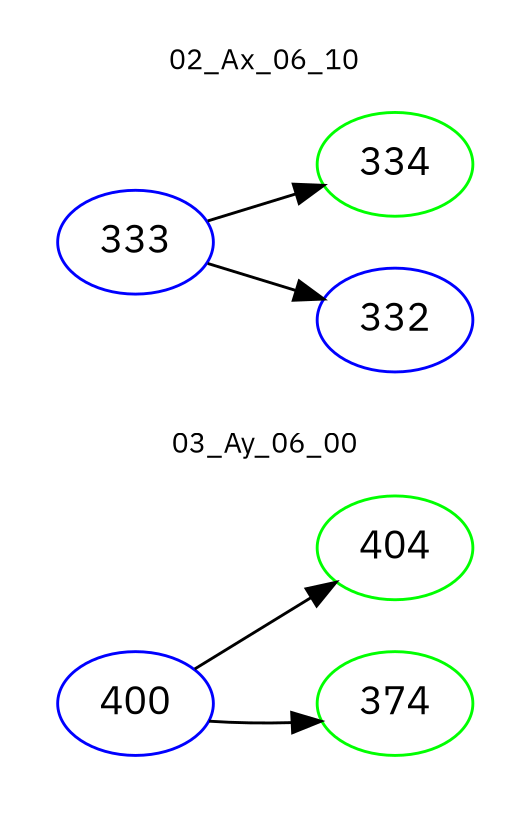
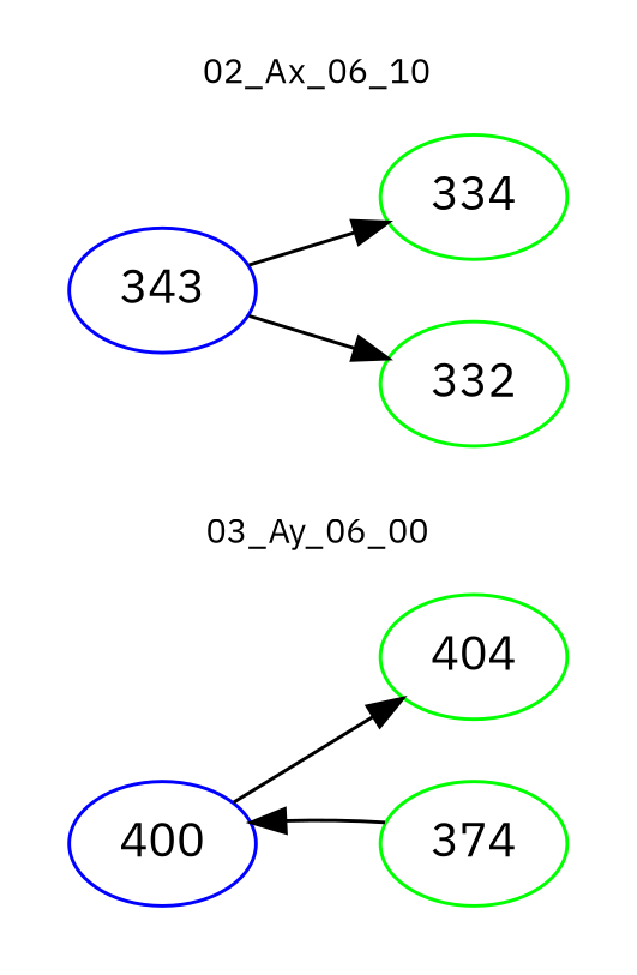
  digraph {
    fontname="IBM Plex Sans"
    rankdir=LR
    node [color=green fontname="IBM Plex Sans"]
    edge [color=black fontname="IBM Plex Sans"]
    n1 [color=blue label=400]
    n2 [label=374]
    n3 [label=404]
-   n4 [color=blue label=333]
-   n5 [color=blue label=332]
+   n4 [color=blue label=343]
+   n5 [label=332]
    n6 [label=334]
    subgraph cluster_1 {
      color=white
      fontsize=10
      label="03_Ay_06_00"
      n1
      n2
      n3
    }
    subgraph cluster_2 {
      color=white
      fontsize=10
      label="02_Ax_06_10"
      n4
      n5
      n6
    }
-   n1 -> n2
+   n2 -> n1
    n1 -> n3
    n4 -> n5
    n4 -> n6
  }
